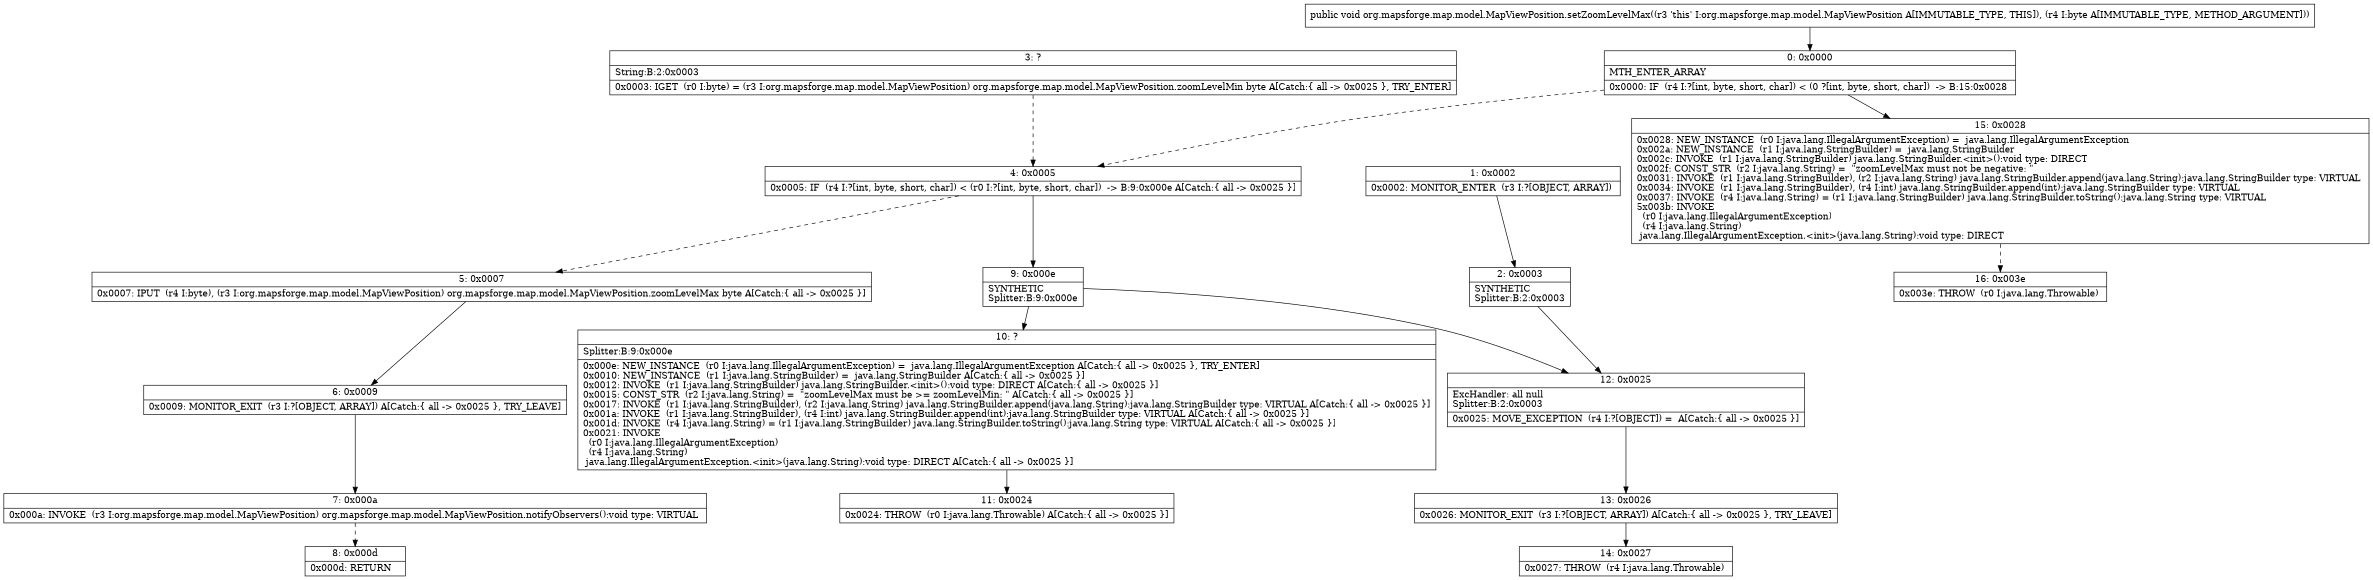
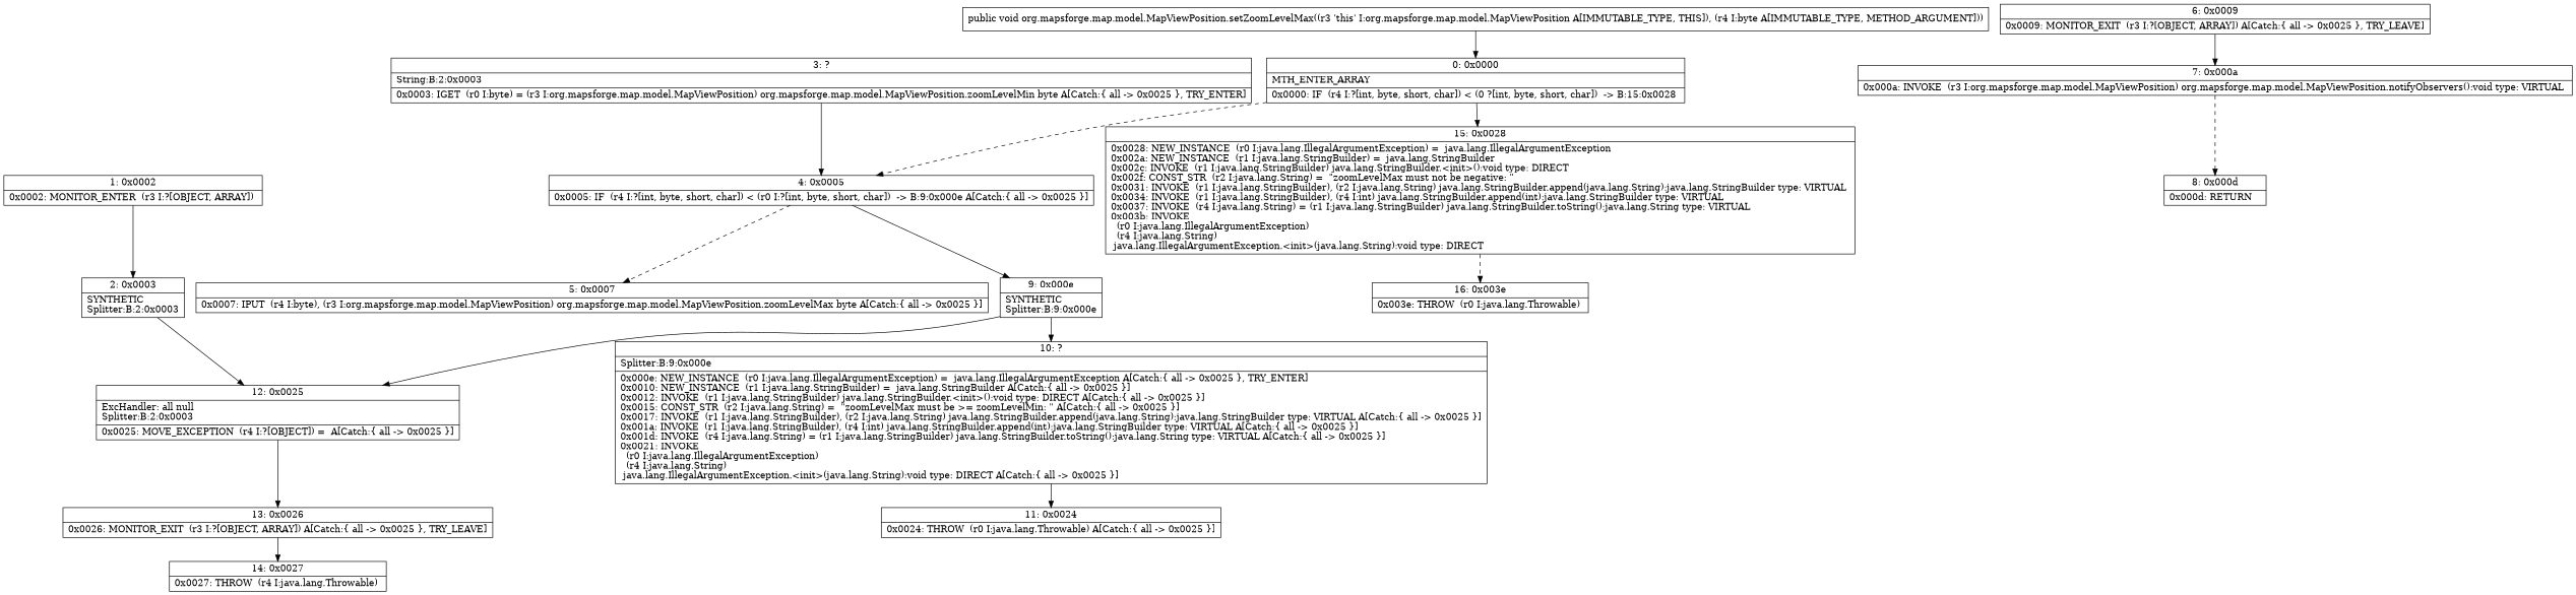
  digraph {
    node [shape=record]
    n1 [label="{0\:\ 0x0000|MTH_ENTER_ARRAY\l|0x0000: IF  (r4 I:?[int, byte, short, char]) \< (0 ?[int, byte, short, char])  \-\> B:15:0x0028 \l}"]
-   n2 [label="{15\:\ 0x0028|0x0028: NEW_INSTANCE  (r0 I:java.lang.IllegalArgumentException) =  java.lang.IllegalArgumentException \l0x002a: NEW_INSTANCE  (r1 I:java.lang.StringBuilder) =  java.lang.StringBuilder \l0x002c: INVOKE  (r1 I:java.lang.StringBuilder) java.lang.StringBuilder.\<init\>():void type: DIRECT \l0x002f: CONST_STR  (r2 I:java.lang.String) =  \"zoomLevelMax must not be negative: \" \l0x0031: INVOKE  (r1 I:java.lang.StringBuilder), (r2 I:java.lang.String) java.lang.StringBuilder.append(java.lang.String):java.lang.StringBuilder type: VIRTUAL \l0x0034: INVOKE  (r1 I:java.lang.StringBuilder), (r4 I:int) java.lang.StringBuilder.append(int):java.lang.StringBuilder type: VIRTUAL \l0x0037: INVOKE  (r4 I:java.lang.String) = (r1 I:java.lang.StringBuilder) java.lang.StringBuilder.toString():java.lang.String type: VIRTUAL \l5x003b: INVOKE  \l  (r0 I:java.lang.IllegalArgumentException)\l  (r4 I:java.lang.String)\l java.lang.IllegalArgumentException.\<init\>(java.lang.String):void type: DIRECT \l}"]
+   n2 [label="{15\:\ 0x0028|0x0028: NEW_INSTANCE  (r0 I:java.lang.IllegalArgumentException) =  java.lang.IllegalArgumentException \l0x002a: NEW_INSTANCE  (r1 I:java.lang.StringBuilder) =  java.lang.StringBuilder \l0x002c: INVOKE  (r1 I:java.lang.StringBuilder) java.lang.StringBuilder.\<init\>():void type: DIRECT \l0x002f: CONST_STR  (r2 I:java.lang.String) =  \"zoomLevelMax must not be negative: \" \l0x0031: INVOKE  (r1 I:java.lang.StringBuilder), (r2 I:java.lang.String) java.lang.StringBuilder.append(java.lang.String):java.lang.StringBuilder type: VIRTUAL \l0x0034: INVOKE  (r1 I:java.lang.StringBuilder), (r4 I:int) java.lang.StringBuilder.append(int):java.lang.StringBuilder type: VIRTUAL \l0x0037: INVOKE  (r4 I:java.lang.String) = (r1 I:java.lang.StringBuilder) java.lang.StringBuilder.toString():java.lang.String type: VIRTUAL \l0x003b: INVOKE  \l  (r0 I:java.lang.IllegalArgumentException)\l  (r4 I:java.lang.String)\l java.lang.IllegalArgumentException.\<init\>(java.lang.String):void type: DIRECT \l}"]
    n3 [label="{4\:\ 0x0005|0x0005: IF  (r4 I:?[int, byte, short, char]) \< (r0 I:?[int, byte, short, char])  \-\> B:9:0x000e A[Catch:\{ all \-\> 0x0025 \}]\l}"]
    n4 [label="{1\:\ 0x0002|0x0002: MONITOR_ENTER  (r3 I:?[OBJECT, ARRAY]) \l}"]
    n5 [label="{2\:\ 0x0003|SYNTHETIC\lSplitter:B:2:0x0003\l}"]
    n6 [label="{16\:\ 0x003e|0x003e: THROW  (r0 I:java.lang.Throwable) \l}"]
    n7 [label="{12\:\ 0x0025|ExcHandler: all null\lSplitter:B:2:0x0003\l|0x0025: MOVE_EXCEPTION  (r4 I:?[OBJECT]) =  A[Catch:\{ all \-\> 0x0025 \}]\l}"]
    n8 [label="{3\:\ ?|String:B:2:0x0003\l|0x0003: IGET  (r0 I:byte) = (r3 I:org.mapsforge.map.model.MapViewPosition) org.mapsforge.map.model.MapViewPosition.zoomLevelMin byte A[Catch:\{ all \-\> 0x0025 \}, TRY_ENTER]\l}"]
    n9 [label="{13\:\ 0x0026|0x0026: MONITOR_EXIT  (r3 I:?[OBJECT, ARRAY]) A[Catch:\{ all \-\> 0x0025 \}, TRY_LEAVE]\l}"]
    n10 [label="{5\:\ 0x0007|0x0007: IPUT  (r4 I:byte), (r3 I:org.mapsforge.map.model.MapViewPosition) org.mapsforge.map.model.MapViewPosition.zoomLevelMax byte A[Catch:\{ all \-\> 0x0025 \}]\l}"]
    n11 [label="{9\:\ 0x000e|SYNTHETIC\lSplitter:B:9:0x000e\l}"]
    n12 [label="{6\:\ 0x0009|0x0009: MONITOR_EXIT  (r3 I:?[OBJECT, ARRAY]) A[Catch:\{ all \-\> 0x0025 \}, TRY_LEAVE]\l}"]
    n13 [label="{10\:\ ?|Splitter:B:9:0x000e\l|0x000e: NEW_INSTANCE  (r0 I:java.lang.IllegalArgumentException) =  java.lang.IllegalArgumentException A[Catch:\{ all \-\> 0x0025 \}, TRY_ENTER]\l0x0010: NEW_INSTANCE  (r1 I:java.lang.StringBuilder) =  java.lang.StringBuilder A[Catch:\{ all \-\> 0x0025 \}]\l0x0012: INVOKE  (r1 I:java.lang.StringBuilder) java.lang.StringBuilder.\<init\>():void type: DIRECT A[Catch:\{ all \-\> 0x0025 \}]\l0x0015: CONST_STR  (r2 I:java.lang.String) =  \"zoomLevelMax must be \>= zoomLevelMin: \" A[Catch:\{ all \-\> 0x0025 \}]\l0x0017: INVOKE  (r1 I:java.lang.StringBuilder), (r2 I:java.lang.String) java.lang.StringBuilder.append(java.lang.String):java.lang.StringBuilder type: VIRTUAL A[Catch:\{ all \-\> 0x0025 \}]\l0x001a: INVOKE  (r1 I:java.lang.StringBuilder), (r4 I:int) java.lang.StringBuilder.append(int):java.lang.StringBuilder type: VIRTUAL A[Catch:\{ all \-\> 0x0025 \}]\l0x001d: INVOKE  (r4 I:java.lang.String) = (r1 I:java.lang.StringBuilder) java.lang.StringBuilder.toString():java.lang.String type: VIRTUAL A[Catch:\{ all \-\> 0x0025 \}]\l0x0021: INVOKE  \l  (r0 I:java.lang.IllegalArgumentException)\l  (r4 I:java.lang.String)\l java.lang.IllegalArgumentException.\<init\>(java.lang.String):void type: DIRECT A[Catch:\{ all \-\> 0x0025 \}]\l}"]
    n14 [label="{7\:\ 0x000a|0x000a: INVOKE  (r3 I:org.mapsforge.map.model.MapViewPosition) org.mapsforge.map.model.MapViewPosition.notifyObservers():void type: VIRTUAL \l}"]
    n15 [label="{8\:\ 0x000d|0x000d: RETURN   \l}"]
    n16 [label="{11\:\ 0x0024|0x0024: THROW  (r0 I:java.lang.Throwable) A[Catch:\{ all \-\> 0x0025 \}]\l}"]
    n17 [label="{14\:\ 0x0027|0x0027: THROW  (r4 I:java.lang.Throwable) \l}"]
    n18 [label="{public void org.mapsforge.map.model.MapViewPosition.setZoomLevelMax((r3 'this' I:org.mapsforge.map.model.MapViewPosition A[IMMUTABLE_TYPE, THIS]), (r4 I:byte A[IMMUTABLE_TYPE, METHOD_ARGUMENT])) }"]
    n1 -> n2
    n1 -> n3 [style=dashed]
    n2 -> n6 [style=dashed]
    n3 -> n10 [style=dashed]
    n3 -> n11
    n4 -> n5
    n5 -> n7
    n7 -> n9
-   n8 -> n3 [style=dashed]
+   n8 -> n3
    n9 -> n17
-   n10 -> n12
    n11 -> n7
    n11 -> n13
    n12 -> n14
    n13 -> n16
    n14 -> n15 [style=dashed]
    n18 -> n1
  }
